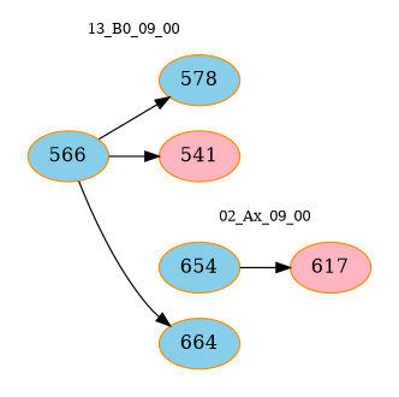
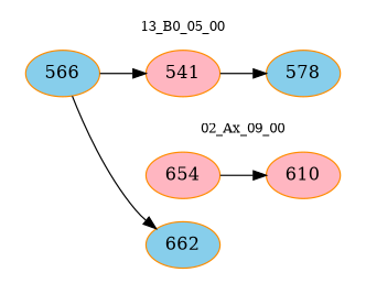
  digraph {
    rankdir=LR
    node [color=darkorange fillcolor=lightpink style=filled]
    edge [color=black]
-   n1 [fillcolor=skyblue label=654]
-   n2 [label=617]
-   n3 [fillcolor=skyblue label=664]
+   n1 [label=654]
+   n2 [label=610]
+   n3 [fillcolor=skyblue label=662]
    n4 [fillcolor=skyblue label=566]
    n5 [label=541]
    n6 [fillcolor=skyblue label=578]
    subgraph cluster_1 {
      color=white
      fontsize=10
      label="02_Ax_09_00"
      n1
      n2
      n3
    }
    subgraph cluster_2 {
      color=white
      fontsize=10
-     label="13_B0_09_00"
+     label="13_B0_05_00"
      n4
      n5
      n6
    }
    n1 -> n2
    n4 -> n3
    n4 -> n5
-   n4 -> n6
+   n5 -> n6
  }
